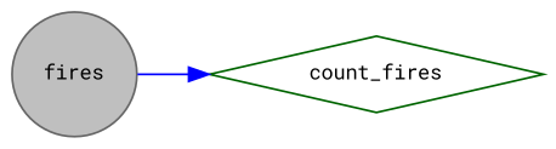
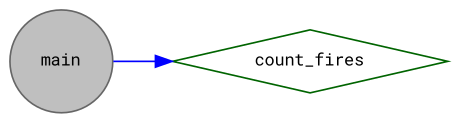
  digraph {
    rankdir=LR
    fontname="Roboto Mono"
    node [fontname="Roboto Mono" fontsize=10 style=filled]
-   n1 [color=gray40 fillcolor=grey75 fontcolor=black height=0.2 label=fires shape=circle width=0.4]
+   n1 [color=gray40 fillcolor=grey75 fontcolor=black height=0.2 label=main shape=circle width=0.4]
    n2 [color=darkgreen fillcolor=white height=0.2 label=count_fires shape=diamond width=0.4]
    n1 -> n2 [color=blue fontname="Roboto Mono" fontsize=10 labelfontname=Helvetica labelfontsize=10 style=solid arrowhead=normal]
  }
